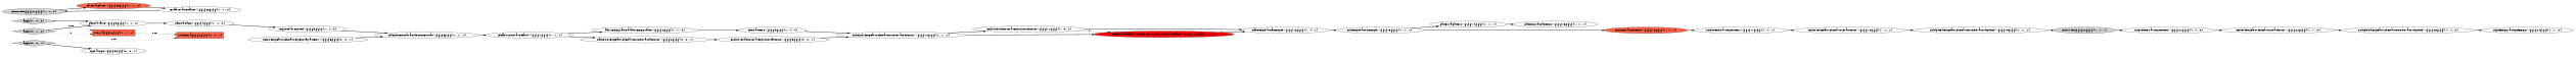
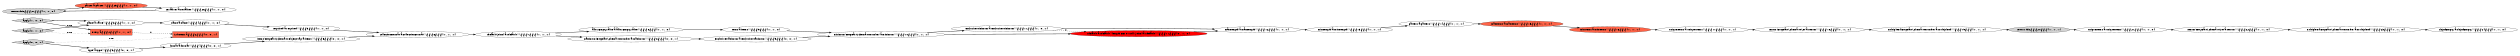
  digraph {
    rankdir=LR
    node [fillcolor=white shape=ellipse style=filled]
    edge [style=bold]
    n1 [label="items(a.items())@@@9@@@['1', '1', '0']"]
    n2 [label="minimum(HttpPartSchema.toNumber(a.minimum()))@@@10@@@['1', '1', '1']"]
    n3 [label="exclusiveMinimum(a.exclusiveMinimum())@@@11@@@['1', '0', '1']"]
    n4 [fillcolor=red label="_default(a._default().length == 0? null: joinnl(a._default()))@@@11@@@['0', '1', '0']"]
    n5 [label="name(a.name())@@@4@@@['1', '1', '0']"]
    n6 [label="required(a.required())@@@5@@@['1', '1', '0']"]
    n7 [label="collectionFormat(a.collectionFormat())@@@6@@@['1', '1', '1']"]
    n8 [fillcolor=tomato label="minItems(a.minItems())@@@16@@@['1', '1', '1']"]
    n9 [label="uniqueItems(a.uniqueItems())@@@17@@@['1', '1', '1']"]
    n10 [label="_enum(HttpPartSchema.toSet(a._enum()))@@@18@@@['1', '1', '1']"]
-   n11 [label="maxItems(a.maxItems())@@@15@@@['1', '1', '1']"]
+   n11 [fillcolor=tomato label="maxItems(a.maxItems())@@@15@@@['1', '1', '1']"]
    n12 [label="multipleOf(HttpPartSchema.toNumber(a.multipleOf()))@@@19@@@['1', '1', '1']"]
    n13 [fillcolor=lightgray label="return this@@@20@@@['1', '1', '1']"]
    n14 [label="uniqueItems(a.uniqueItems())@@@21@@@['1', '1', '0']"]
    n15 [label="_enum(HttpPartSchema.toSet(a._enum()))@@@22@@@['1', '1', '0']"]
    n16 [label="multipleOf(HttpPartSchema.toNumber(a.multipleOf()))@@@23@@@['1', '1', '0']"]
    n17 [label="skipIfEmpty(a.skipIfEmpty())@@@24@@@['1', '1', '0']"]
    n18 [label="_default(joinnl(a._default()))@@@7@@@['1', '1', '1']"]
    n19 [label="allowEmptyValue(a.allowEmptyValue())@@@8@@@['1', '1', '0']"]
    n20 [label="maximum(HttpPartSchema.toNumber(a.maximum()))@@@8@@@['0', '0', '1']"]
    n21 [label="exclusiveMaximum(a.exclusiveMaximum())@@@9@@@['0', '0', '1']"]
    n22 [label="type(a.type())@@@3@@@['0', '0', '1']"]
+   n23 [label="format(a.format())@@@4@@@['0', '0', '1']"]
    n24 [label="items(HttpPartSchema.toObjectMap(a.items()))@@@5@@@['0', '0', '1']"]
    n25 [label="maxLength(a.maxLength())@@@12@@@['1', '1', '1']"]
    n26 [label="minLength(a.minLength())@@@13@@@['1', '1', '1']"]
    n27 [label="pattern(a.pattern())@@@14@@@['1', '1', '1']"]
    n28 [fillcolor=lightgray label="return this@@@27@@@['1', '1', '0']"]
    n29 [fillcolor=tomato label="parser(a.parser())@@@25@@@['1', '1', '0']"]
    n30 [fillcolor=tomato label="Query a@@@2@@@['1', '1', '0']" shape=box]
    n31 [fillcolor=tomato label="SubItems a@@@2@@@['0', '0', '1']" shape=box]
    n32 [label="serializer(a.serializer())@@@26@@@['1', '1', '0']"]
    n33 [fillcolor=lightgray label="apply['0', '1', '0']" shape=diamond]
    n34 [label="name(a.value())@@@3@@@['1', '1', '0']"]
    n35 [fillcolor=lightgray label="apply['1', '0', '0']" shape=diamond]
    n36 [fillcolor=lightgray label="apply['0', '0', '1']" shape=diamond]
    n1 -> n2
    n2 -> n3
    n2 -> n4
    n3 -> n4 [label=0 style=dashed]
    n3 -> n25
    n4 -> n25
    n5 -> n6
    n6 -> n7
    n7 -> n18
    n8 -> n9
    n9 -> n10
    n10 -> n12
-   n26 -> n8
+   n11 -> n8
    n12 -> n13
    n13 -> n14
    n14 -> n15
    n15 -> n16
    n16 -> n17
    n18 -> n19
    n18 -> n20
    n19 -> n1
    n20 -> n21
    n21 -> n2
+   n22 -> n23
+   n23 -> n24
    n24 -> n7
    n25 -> n26
    n26 -> n27
    n27 -> n11
    n28 -> n29
    n29 -> n32
-   n30 -> n31 [label=true style=dashed]
+   n30 -> n31 [label=0 style=dashed]
    n32 -> n28
-   n33 -> n30 [label=0 style=dotted]
+   n33 -> n30 [label=true style=dotted]
    n33 -> n34
    n34 -> n5
-   n35 -> n30 [label=true style=dotted]
+   n35 -> n30 [label=true]
    n35 -> n34
    n36 -> n22
    n36 -> n31 [label=true style=dotted]
  }
